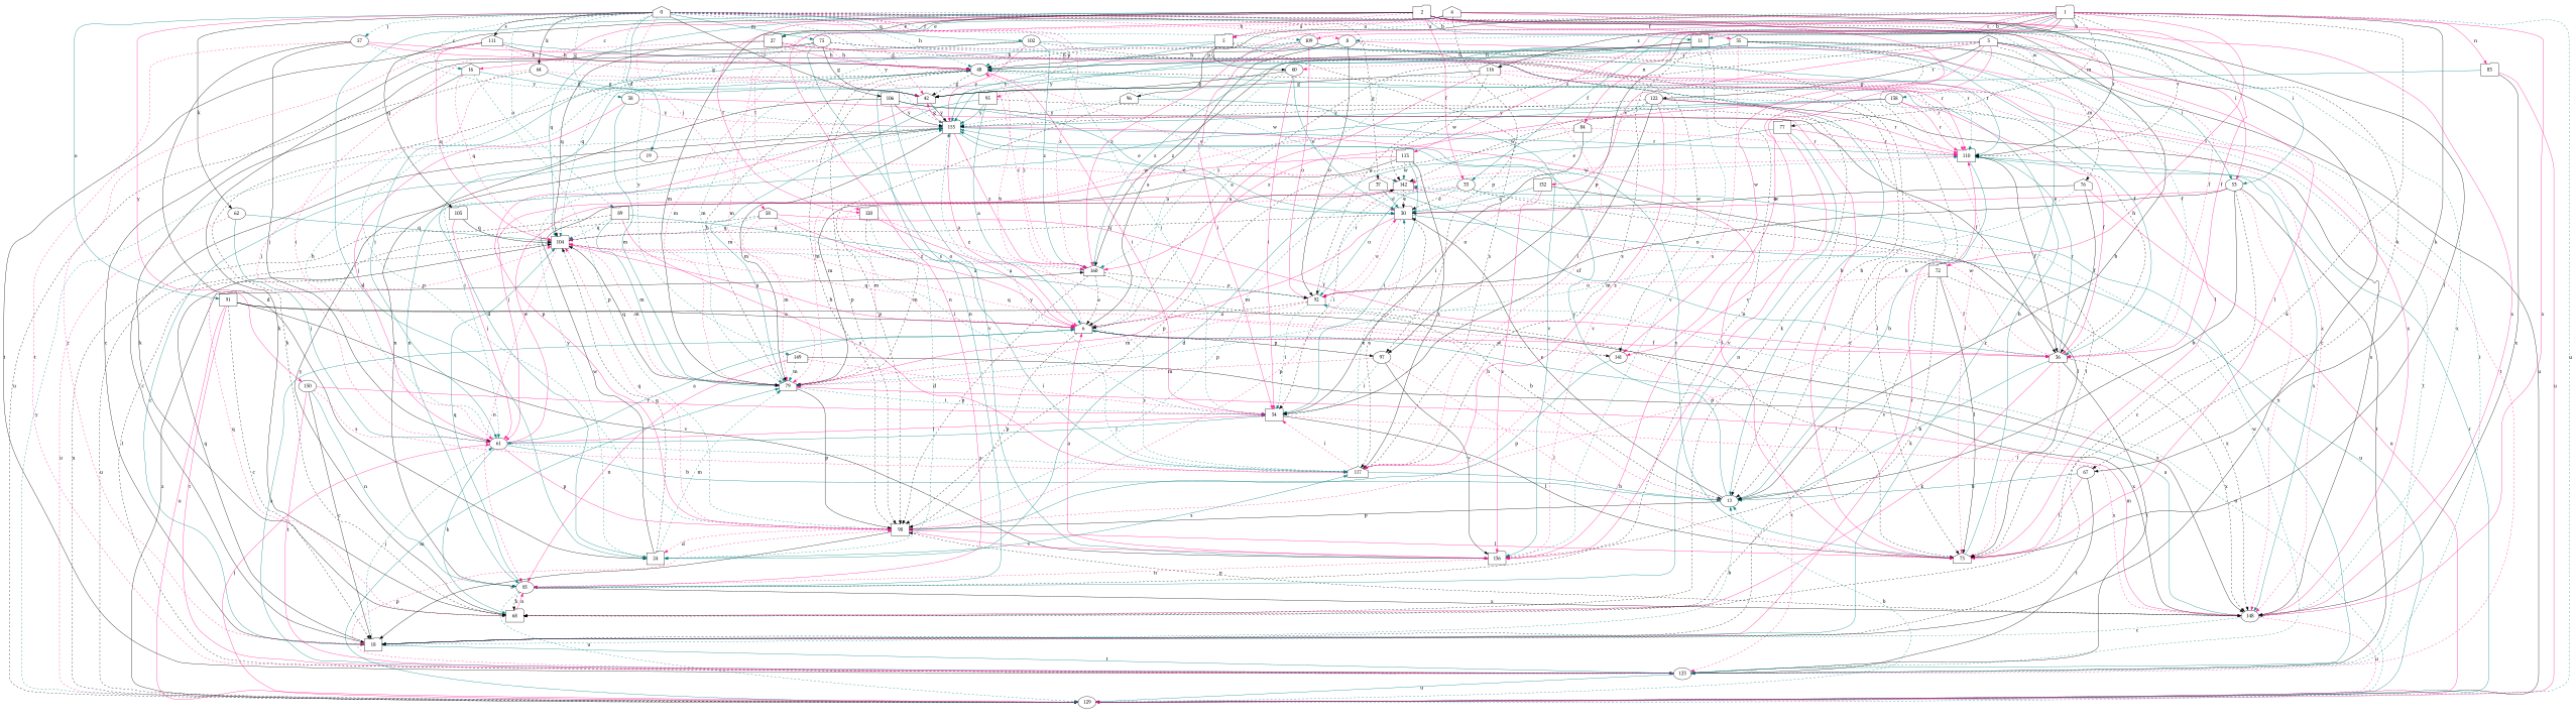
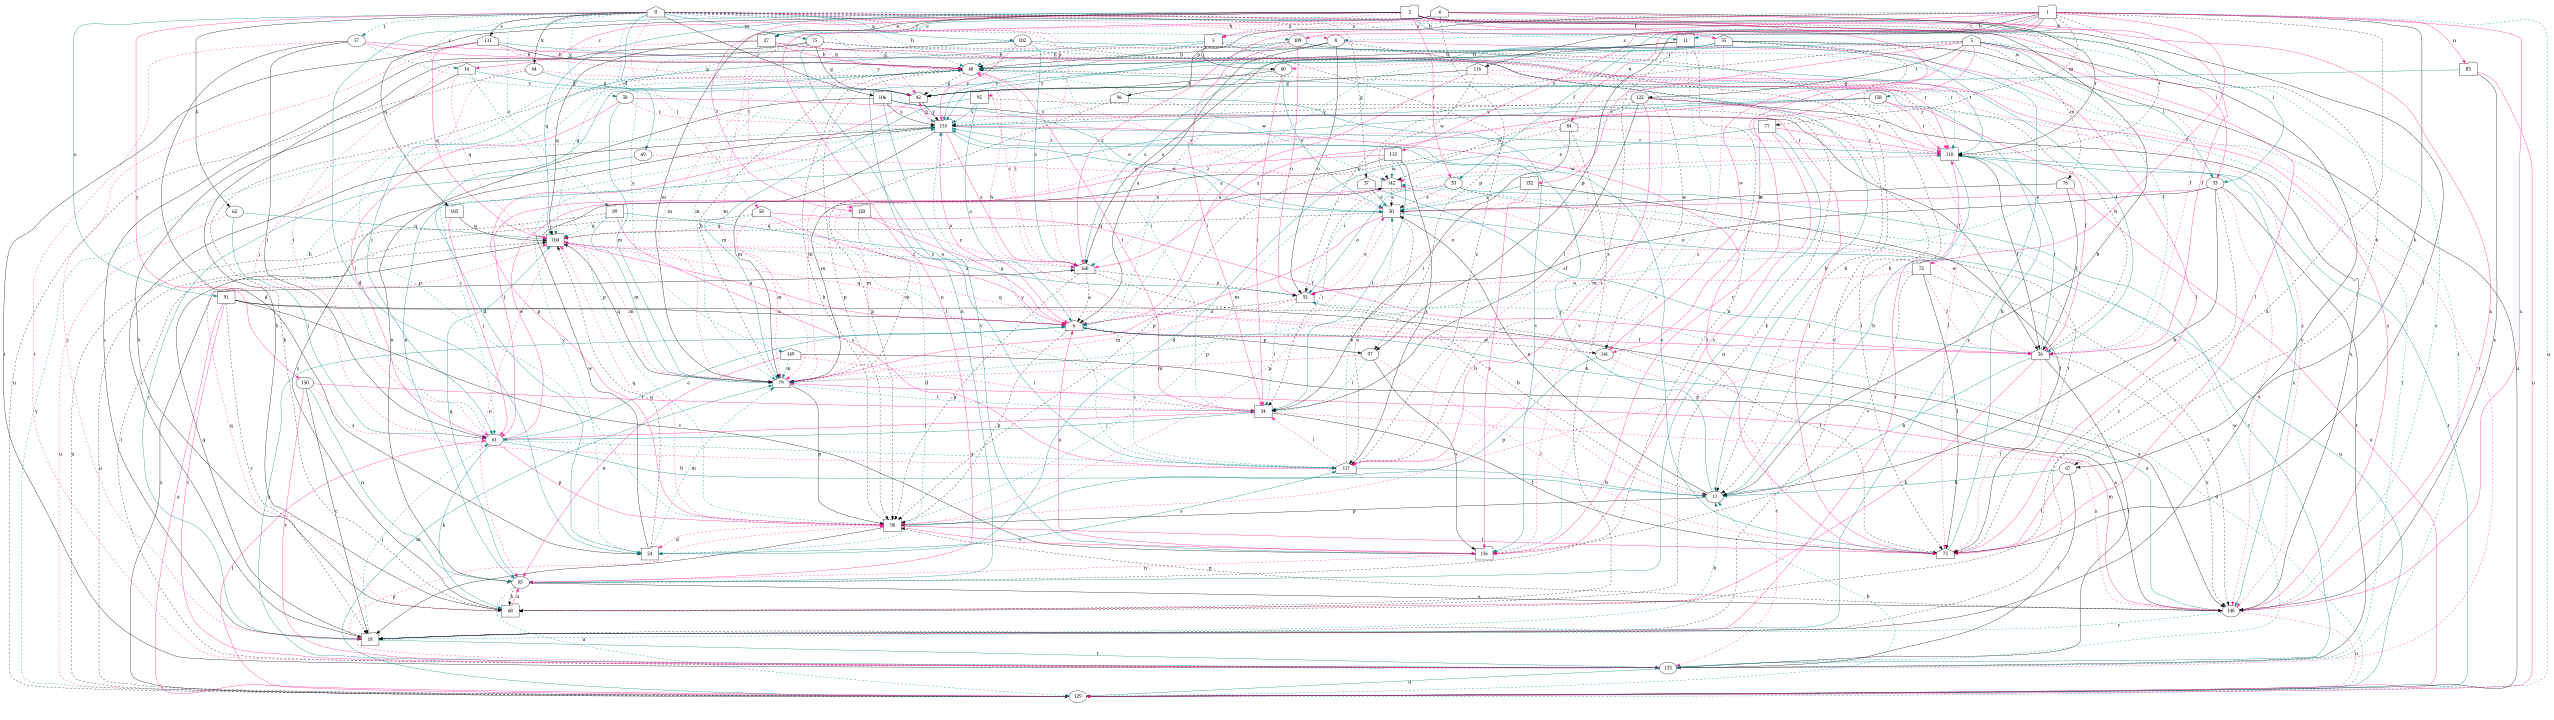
  strict digraph {
    fontname="PT Serif"
    node [fontname="PT Serif" shape=folder]
    edge [color=deeppink fontname="PT Serif" style=solid]
    0 [shape=house]
    8 [shape=ellipse]
    16 [shape=house]
-   19 [shape=ellipse]
+   19 [shape=ellipse label=69]
    37 [shape=house]
    38 [shape=ellipse]
    42 [shape=house]
    48 [shape=ellipse]
    53 [shape=ellipse]
    57 [shape=ellipse]
    58 [shape=house]
    62 [shape=ellipse]
    64 [shape=ellipse]
    67 [shape=ellipse]
    75 [shape=ellipse]
    89
    91
    95
    102 [shape=ellipse]
    106
    109 [shape=ellipse]
    111 [shape=house]
    138 [shape=ellipse]
    149 [shape=house]
    150 [shape=ellipse]
    155
    160 [shape=house]
    73 [shape=house]
    92 [shape=house]
    141 [shape=ellipse]
    6 [shape=house]
    68
    104
    98
    18
    142 [shape=house]
    36 [shape=house]
    30
    79 [shape=house]
    61 [shape=ellipse]
    24
    54
    148 [shape=ellipse]
    12 [shape=ellipse]
    123 [shape=ellipse]
    110
    129 [shape=ellipse]
    117 [shape=house]
    136
    85 [shape=ellipse]
    1
    5
    11
    33 [shape=ellipse]
    72
    77
    83
    84 [shape=house]
    96 [shape=house]
    97 [shape=ellipse]
    113
    116 [shape=house]
    120
    60 [shape=ellipse]
    2
    27
    35 [shape=house]
    103
    3 [shape=house]
-   78 [shape=house label=76]
+   78 [shape=house]
    122 [shape=ellipse]
    132
    4 [shape=house]
    0 -> 8 [label=b style=dashed]
    0 -> 16 [color=teal label=c style=dashed]
    0 -> 19 [color=teal label=d]
    0 -> 37 [color=black label=g style=dashed]
    0 -> 38 [color=teal label=g style=dashed]
    0 -> 42 [label=g style=dashed]
    0 -> 48 [color=teal label=h style=dashed]
    0 -> 53 [label=i]
    0 -> 57 [color=teal label=j style=dashed]
    0 -> 58 [label=j style=dashed]
    0 -> 62 [color=black label=k]
    0 -> 64 [color=black label=k]
    0 -> 67 [color=black label=k style=dashed]
    0 -> 75 [color=teal label=m]
    0 -> 89 [color=teal label=o style=dashed]
    0 -> 91 [color=teal label=o]
    0 -> 95 [label=p style=dashed]
    0 -> 102 [color=teal label=q]
    0 -> 106 [color=black label=r]
    0 -> 109 [color=teal label=r style=dashed]
    0 -> 111 [color=black label=s]
    0 -> 138 [color=teal label=w style=dashed]
    0 -> 149 [color=teal label=y style=dashed]
    0 -> 150 [label=y]
    0 -> 155 [color=teal label=y style=dashed]
    0 -> 160 [label=z style=dashed]
    8 -> 48 [color=black label=h]
    8 -> 73 [label=l]
    8 -> 92 [color=black label=o]
    8 -> 141 [color=black label=w style=dashed]
    8 -> 6 [color=black label=a]
    16 -> 42 [color=teal label=g]
    16 -> 68 [color=black label=k]
    16 -> 104 [label=q style=dashed]
    16 -> 98 [color=teal label=p style=dashed]
    19 -> 18 [color=teal label=c]
    19 -> 142 [label=w style=dashed]
    37 -> 98 [color=teal label=p style=dashed]
    37 -> 36 [color=teal label=f]
    37 -> 30 [color=teal label=e]
    38 -> 155 [label=y style=dashed]
    38 -> 73 [label=l]
    38 -> 79 [color=teal label=m]
    38 -> 61 [label=j]
    42 -> 155 [color=black label=y]
    42 -> 98 [label=p]
    48 -> 42 [color=black label=g style=dashed]
    48 -> 160 [label=z style=dashed]
    48 -> 68 [color=black label=k style=dashed]
    48 -> 98 [color=black label=p style=dashed]
    48 -> 142 [color=teal label=w style=dashed]
    48 -> 30 [label=e style=dashed]
    48 -> 24 [color=teal label=d]
    48 -> 54 [label=i]
    53 -> 92 [color=black label=o]
    53 -> 18 [color=black label=c style=dashed]
    53 -> 30 [label=e]
    53 -> 148 [label=x style=dashed]
    53 -> 12 [color=black label=b]
    53 -> 123 [color=black label=t]
    57 -> 48 [label=h]
    57 -> 155 [color=teal label=y style=dashed]
    57 -> 61 [color=black label=j]
    57 -> 24 [color=black label=d]
    57 -> 123 [label=t style=dashed]
    57 -> 110 [label=r]
    58 -> 6 [label=a]
    58 -> 104 [color=teal label=q style=dashed]
    58 -> 36 [label=f]
    58 -> 79 [label=m style=dashed]
    58 -> 54 [color=teal label=i style=dashed]
    58 -> 123 [color=black label=t style=dashed]
    62 -> 104 [color=teal label=q]
    62 -> 61 [color=teal label=j]
    62 -> 129 [label=u style=dashed]
    64 -> 42 [color=teal label=g]
    64 -> 160 [label=z style=dashed]
    64 -> 61 [label=j style=dashed]
    64 -> 129 [color=black label=u style=dashed]
    67 -> 73 [label=l]
    67 -> 12 [color=teal label=b]
    67 -> 123 [color=black label=t]
    75 -> 42 [color=black label=g]
    75 -> 48 [label=h style=dashed]
    75 -> 104 [color=teal label=q style=dashed]
    75 -> 98 [color=teal label=p style=dashed]
    75 -> 18 [color=black label=c]
    75 -> 79 [label=m style=dashed]
    75 -> 54 [color=teal label=i style=dashed]
    75 -> 148 [label=x style=dashed]
    75 -> 110 [color=teal label=r style=dashed]
    75 -> 117 [color=teal label=s]
    89 -> 92 [color=teal label=o]
    89 -> 104 [color=teal label=q style=dashed]
    89 -> 79 [color=teal label=m]
    89 -> 129 [color=black label=u style=dashed]
    89 -> 117 [label=s]
    91 -> 6 [color=black label=a]
    91 -> 18 [color=black label=c style=dashed]
    91 -> 148 [color=black label=x]
    91 -> 123 [label=t]
    91 -> 129 [label=u]
    91 -> 136 [color=black label=v]
    95 -> 155 [color=teal label=y]
    95 -> 73 [color=black label=l style=dashed]
    95 -> 6 [color=teal label=a]
    95 -> 79 [color=teal label=m]
    102 -> 48 [color=teal label=h style=dashed]
    102 -> 155 [label=y]
    102 -> 160 [color=teal label=z]
    102 -> 68 [color=black label=k]
    102 -> 79 [color=teal label=m style=dashed]
    102 -> 12 [color=black label=b style=dashed]
    102 -> 110 [color=teal label=r]
    106 -> 155 [color=black label=y]
    106 -> 36 [color=black label=f]
    106 -> 30 [color=teal label=e]
    106 -> 136 [color=teal label=v]
    106 -> 85 [color=black label=n]
    109 -> 48 [color=black label=h style=dashed]
    109 -> 155 [color=teal label=y]
    109 -> 92 [label=o]
    109 -> 18 [color=black label=c style=dashed]
    109 -> 36 [color=teal label=f]
    109 -> 54 [label=i]
    111 -> 42 [label=g style=dashed]
    111 -> 48 [color=black label=h]
    111 -> 104 [label=q]
    111 -> 18 [label=c style=dashed]
    111 -> 12 [color=teal label=b]
    111 -> 123 [color=black label=t]
    138 -> 155 [color=teal label=y]
    138 -> 160 [label=z]
    138 -> 73 [label=l style=dashed]
    138 -> 36 [label=f]
    138 -> 110 [label=r]
    138 -> 85 [color=teal label=n]
    149 -> 79 [color=teal label=m style=dashed]
    149 -> 54 [label=i style=dashed]
    149 -> 148 [color=black label=x]
    149 -> 85 [label=n]
    150 -> 18 [color=black label=c]
    150 -> 54 [label=i]
    150 -> 123 [label=t]
    150 -> 117 [label=s style=dashed]
    150 -> 85 [color=teal label=n]
    155 -> 42 [label=g]
    155 -> 160 [label=z]
    155 -> 73 [label=l]
    155 -> 6 [label=a]
    155 -> 18 [color=black label=c]
    155 -> 30 [color=teal label=e]
    155 -> 79 [color=black label=m]
    155 -> 61 [color=teal label=j style=dashed]
    155 -> 110 [color=teal label=r]
    160 -> 92 [color=black label=o style=dashed]
    160 -> 6 [color=black label=a style=dashed]
    160 -> 98 [color=black label=p style=dashed]
    160 -> 12 [color=black label=b style=dashed]
    73 -> 48 [color=teal label=h]
    73 -> 155 [color=teal label=y]
    92 -> 73 [color=black label=l style=dashed]
    92 -> 6 [color=black label=a style=dashed]
    92 -> 30 [label=e style=dashed]
    92 -> 79 [label=m style=dashed]
    92 -> 54 [color=teal label=i style=dashed]
    92 -> 110 [color=teal label=r style=dashed]
    141 -> 104 [label=q style=dashed]
    141 -> 98 [color=teal label=p]
    141 -> 123 [label=t style=dashed]
    6 -> 48 [label=h style=dashed]
    6 -> 141 [color=black label=w style=dashed]
    6 -> 104 [label=q style=dashed]
    6 -> 98 [color=black label=p style=dashed]
    6 -> 36 [label=f]
    6 -> 117 [color=teal label=s style=dashed]
    6 -> 97 [color=black label=p]
    68 -> 155 [color=black label=y]
    68 -> 104 [label=q style=dashed]
    68 -> 85 [label=n]
    104 -> 160 [color=teal label=z style=dashed]
    104 -> 6 [label=a]
    104 -> 79 [label=m style=dashed]
    104 -> 12 [label=b style=dashed]
    104 -> 129 [color=black label=u style=dashed]
    104 -> 85 [label=n style=dashed]
    98 -> 48 [color=black label=h style=dashed]
    98 -> 73 [label=l]
    98 -> 104 [label=q style=dashed]
    98 -> 18 [color=black label=c]
    98 -> 24 [label=d style=dashed]
    98 -> 136 [label=v]
    18 -> 104 [color=black label=q]
    18 -> 61 [color=teal label=j style=dashed]
    18 -> 12 [color=teal label=b style=dashed]
    18 -> 123 [color=teal label=t]
    18 -> 110 [label=r]
    142 -> 30 [color=black label=e style=dashed]
    142 -> 54 [color=black label=i style=dashed]
    36 -> 48 [color=black label=h style=dashed]
    36 -> 73 [label=l style=dashed]
    36 -> 68 [label=k]
    36 -> 142 [label=w style=dashed]
    36 -> 148 [color=black label=x style=dashed]
    36 -> 12 [color=teal label=b]
    36 -> 123 [color=black label=t]
    36 -> 110 [color=teal label=r]
    30 -> 104 [color=black label=q style=dashed]
    30 -> 98 [label=p style=dashed]
    30 -> 79 [label=m]
    30 -> 129 [color=teal label=u]
    30 -> 117 [color=black label=s style=dashed]
    79 -> 48 [color=black label=h style=dashed]
    79 -> 104 [color=black label=q]
    79 -> 98 [color=black label=p]
    79 -> 54 [color=teal label=i style=dashed]
    61 -> 48 [color=teal label=h style=dashed]
    61 -> 6 [color=teal label=a]
    61 -> 68 [color=teal label=k]
    61 -> 98 [label=p]
    61 -> 142 [label=w]
    61 -> 54 [label=i]
    61 -> 12 [color=teal label=b]
    61 -> 117 [color=teal label=s style=dashed]
    24 -> 155 [color=teal label=y style=dashed]
    24 -> 104 [color=black label=q style=dashed]
    24 -> 142 [color=black label=w]
    24 -> 79 [color=teal label=m style=dashed]
    24 -> 117 [color=teal label=s]
    54 -> 73 [color=black label=l]
    54 -> 61 [color=teal label=j]
    54 -> 148 [label=x style=dashed]
    148 -> 6 [color=teal label=a]
    148 -> 98 [color=black label=p style=dashed]
    148 -> 18 [color=teal label=c style=dashed]
    148 -> 79 [label=m]
    148 -> 129 [label=u style=dashed]
    12 -> 155 [color=teal label=y]
    12 -> 98 [color=black label=p]
    12 -> 30 [color=black label=e]
    123 -> 6 [color=teal label=a]
    123 -> 98 [label=p style=dashed]
    123 -> 142 [color=teal label=w style=dashed]
    123 -> 129 [color=teal label=u]
    110 -> 142 [label=w style=dashed]
    110 -> 36 [color=black label=f]
    110 -> 148 [color=teal label=x]
    110 -> 12 [color=teal label=b]
    129 -> 155 [color=teal label=y style=dashed]
    129 -> 160 [color=black label=z]
    129 -> 92 [color=teal label=o style=dashed]
    129 -> 79 [color=teal label=m]
    129 -> 61 [label=j]
    129 -> 12 [color=teal label=b style=dashed]
    129 -> 110 [color=teal label=r]
    117 -> 155 [color=teal label=y style=dashed]
    117 -> 30 [color=teal label=e style=dashed]
    117 -> 54 [label=i style=dashed]
    117 -> 12 [color=teal label=b]
    136 -> 6 [label=a]
    136 -> 85 [label=n style=dashed]
    85 -> 68 [color=black label=k style=dashed]
    85 -> 104 [color=teal label=q]
    85 -> 148 [color=black label=x]
    85 -> 129 [color=teal label=u style=dashed]
    1 -> 8 [color=teal label=b style=dashed]
    1 -> 67 [color=black label=k]
    1 -> 109 [label=r]
    1 -> 160 [label=z]
    1 -> 68 [color=black label=k style=dashed]
    1 -> 148 [label=x]
    1 -> 110 [color=black label=r style=dashed]
    1 -> 129 [color=teal label=u style=dashed]
    1 -> 5 [color=teal label=a style=dashed]
    1 -> 11 [color=teal label=b]
    1 -> 33 [color=teal label=f]
    1 -> 72 [label=l]
    1 -> 77 [color=black label=m style=dashed]
    1 -> 83 [label=n]
    1 -> 84 [label=n]
    1 -> 96 [color=black label=p]
    1 -> 97 [color=black label=p]
    1 -> 113 [label=s]
    1 -> 116 [color=black label=s]
    1 -> 120 [label=t style=dashed]
    5 -> 155 [color=teal label=y]
    5 -> 61 [color=teal label=j]
    5 -> 123 [color=teal label=t style=dashed]
    5 -> 117 [color=black label=s style=dashed]
    5 -> 60 [color=black label=j]
    11 -> 48 [color=black label=h]
    11 -> 160 [color=black label=z]
    11 -> 117 [color=black label=s style=dashed]
    11 -> 136 [color=teal label=v style=dashed]
    11 -> 85 [color=black label=n style=dashed]
    33 -> 73 [color=black label=l style=dashed]
    33 -> 92 [color=teal label=o]
    33 -> 30 [color=black label=e style=dashed]
    33 -> 79 [label=m style=dashed]
    33 -> 123 [color=teal label=t]
    72 -> 73 [color=black label=l]
    72 -> 92 [label=o style=dashed]
-   72 -> 68 [color=black label=k style=dashed]
+   84 -> 68 [color=black label=k style=dashed]
    72 -> 98 [label=p style=dashed]
    72 -> 36 [label=f style=dashed]
    72 -> 148 [color=black label=x style=dashed]
    72 -> 136 [color=black label=v style=dashed]
    77 -> 24 [color=teal label=d]
    77 -> 110 [label=r]
    77 -> 136 [label=v]
    77 -> 85 [color=teal label=n]
    83 -> 42 [color=teal label=g]
    83 -> 148 [color=black label=x]
    83 -> 129 [label=u]
    84 -> 98 [color=black label=p style=dashed]
    84 -> 79 [label=m style=dashed]
    84 -> 54 [color=black label=i]
    84 -> 110 [label=r style=dashed]
    96 -> 155 [color=teal label=y style=dashed]
    96 -> 98 [color=black label=p style=dashed]
    96 -> 136 [color=teal label=v]
    97 -> 73 [label=l style=dashed]
    97 -> 79 [label=m style=dashed]
    97 -> 54 [color=teal label=i style=dashed]
    97 -> 136 [color=black label=v]
    113 -> 142 [color=teal label=w style=dashed]
    113 -> 79 [color=black label=m]
    113 -> 61 [label=j]
    113 -> 54 [color=teal label=i]
    113 -> 117 [color=black label=s]
    116 -> 42 [color=black label=g]
    116 -> 160 [color=teal label=z style=dashed]
    116 -> 6 [label=a]
    116 -> 142 [color=black label=w style=dashed]
    116 -> 123 [label=t style=dashed]
    116 -> 110 [label=r style=dashed]
    116 -> 117 [label=s style=dashed]
    120 -> 160 [label=z style=dashed]
    120 -> 6 [label=a]
    120 -> 104 [label=q style=dashed]
    120 -> 79 [color=black label=m style=dashed]
    120 -> 24 [color=teal label=d style=dashed]
    60 -> 42 [color=black label=g]
    60 -> 6 [color=teal label=a style=dashed]
    60 -> 30 [color=teal label=e]
    60 -> 54 [label=i]
    2 -> 16 [label=c]
    2 -> 53 [color=teal label=i]
    2 -> 73 [color=black label=l]
    2 -> 104 [color=teal label=q]
    2 -> 36 [label=f style=dashed]
    2 -> 24 [color=teal label=d]
    2 -> 148 [label=x]
    2 -> 12 [color=black label=b]
    2 -> 5 [label=a style=dashed]
    2 -> 11 [color=teal label=b]
    2 -> 33 [label=f]
    2 -> 120 [label=t]
    2 -> 27 [color=black label=e]
    2 -> 35 [label=f]
    2 -> 103 [color=black label=q]
    27 -> 48 [label=h]
    27 -> 68 [color=black label=k style=dashed]
    27 -> 104 [color=black label=q]
    27 -> 79 [label=m style=dashed]
    27 -> 61 [label=j style=dashed]
    27 -> 148 [label=x]
    35 -> 48 [color=teal label=h]
-   35 -> 6 [color=black label=a style=dashed]
+   35 -> 6 [color=teal label=a style=dashed]
    35 -> 18 [color=teal label=c]
    35 -> 36 [color=teal label=f style=dashed]
    35 -> 12 [color=black label=b style=dashed]
    35 -> 129 [color=black label=u]
    35 -> 117 [label=s style=dashed]
    35 -> 85 [color=teal label=n]
    103 -> 104 [color=black label=q]
    103 -> 61 [label=j]
    3 -> 53 [color=teal label=i]
    3 -> 160 [color=teal label=z]
    3 -> 73 [label=l]
    3 -> 92 [color=black label=o style=dashed]
    3 -> 141 [label=w]
    3 -> 18 [color=black label=c]
    3 -> 148 [color=teal label=x style=dashed]
    3 -> 136 [label=v]
    3 -> 60 [label=j style=dashed]
    3 -> 78 [color=black label=m style=dashed]
    3 -> 122 [color=black label=t]
    3 -> 132 [label=v]
    78 -> 36 [color=black label=f]
    78 -> 30 [color=black label=e]
    78 -> 79 [color=teal label=m style=dashed]
    78 -> 129 [label=u]
    122 -> 155 [color=black label=y style=dashed]
    122 -> 142 [color=black label=w style=dashed]
    122 -> 30 [color=teal label=e style=dashed]
    122 -> 54 [color=black label=i]
    122 -> 148 [color=black label=x]
    122 -> 123 [color=teal label=t style=dashed]
    122 -> 110 [label=r]
    122 -> 117 [label=s]
    122 -> 136 [label=v style=dashed]
    132 -> 73 [color=black label=l]
    132 -> 92 [label=o style=dashed]
    132 -> 30 [color=teal label=e]
    132 -> 136 [label=v]
    4 -> 141 [label=w]
    4 -> 36 [label=f]
    4 -> 79 [color=black label=m]
    4 -> 110 [color=black label=r]
    4 -> 85 [label=n]
    4 -> 5 [label=a style=dashed]
    4 -> 97 [color=black label=p style=dashed]
    4 -> 27 [color=teal label=e]
  }
